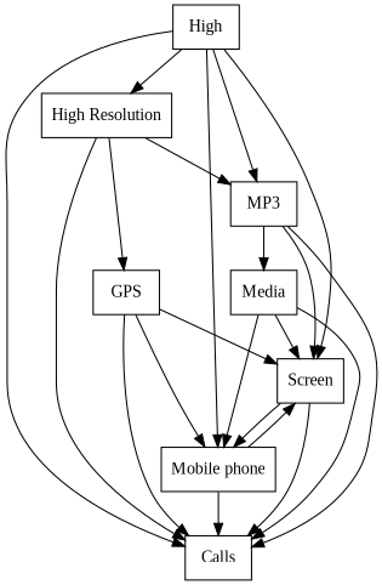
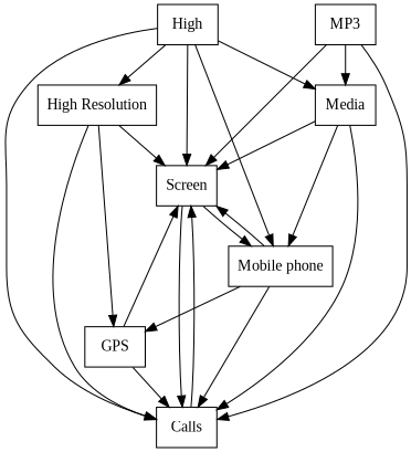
  digraph {
    fontname="Liberation Serif"
    rankdir=TB
    node [fontname="Liberation Serif" shape=box]
    edge [arrowhead=normal fontname="Liberation Serif"]
    n1 [label=Screen]
    n2 [label="Mobile phone"]
    n3 [label=Calls]
    n4 [label=Media]
    n5 [label=High]
    n6 [label="High Resolution"]
    n7 [label=GPS]
    n8 [label=MP3]
    n1 -> n2
    n1 -> n3
    n2 -> n1
    n2 -> n3
+   n3 -> n1
    n4 -> n1
    n4 -> n2
    n4 -> n3
    n5 -> n1
    n5 -> n2
    n5 -> n3
-   n5 -> n8
+   n5 -> n4
    n5 -> n6
-   n6 -> n8
+   n6 -> n1
    n6 -> n3
    n6 -> n7
    n7 -> n1
-   n7 -> n2
+   n2 -> n7
    n7 -> n3
    n8 -> n1
    n8 -> n3
    n8 -> n4
  }
